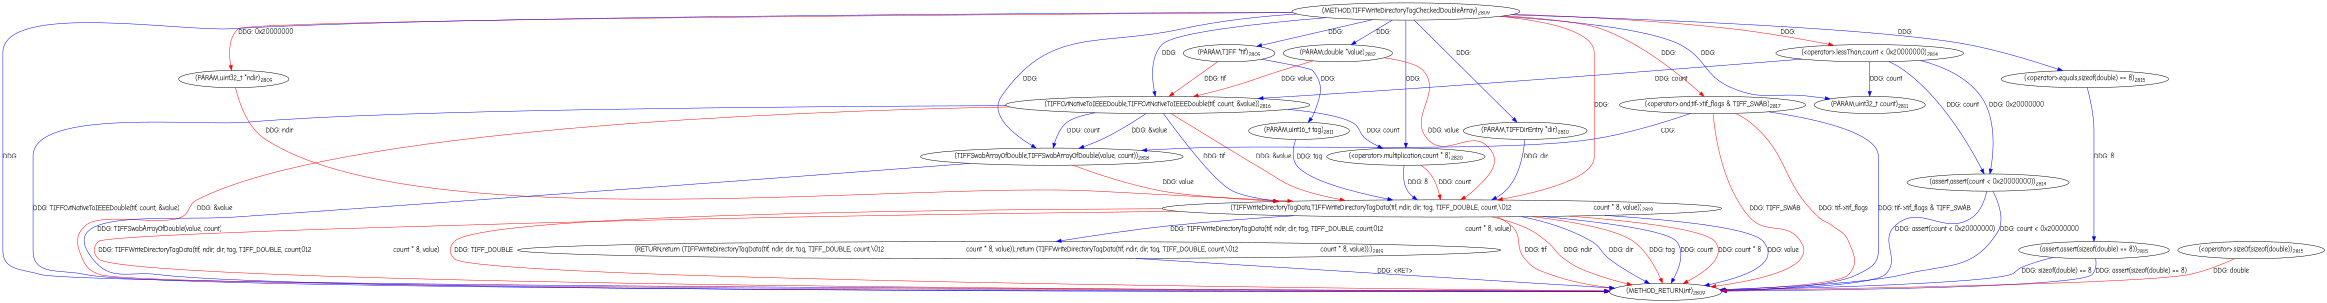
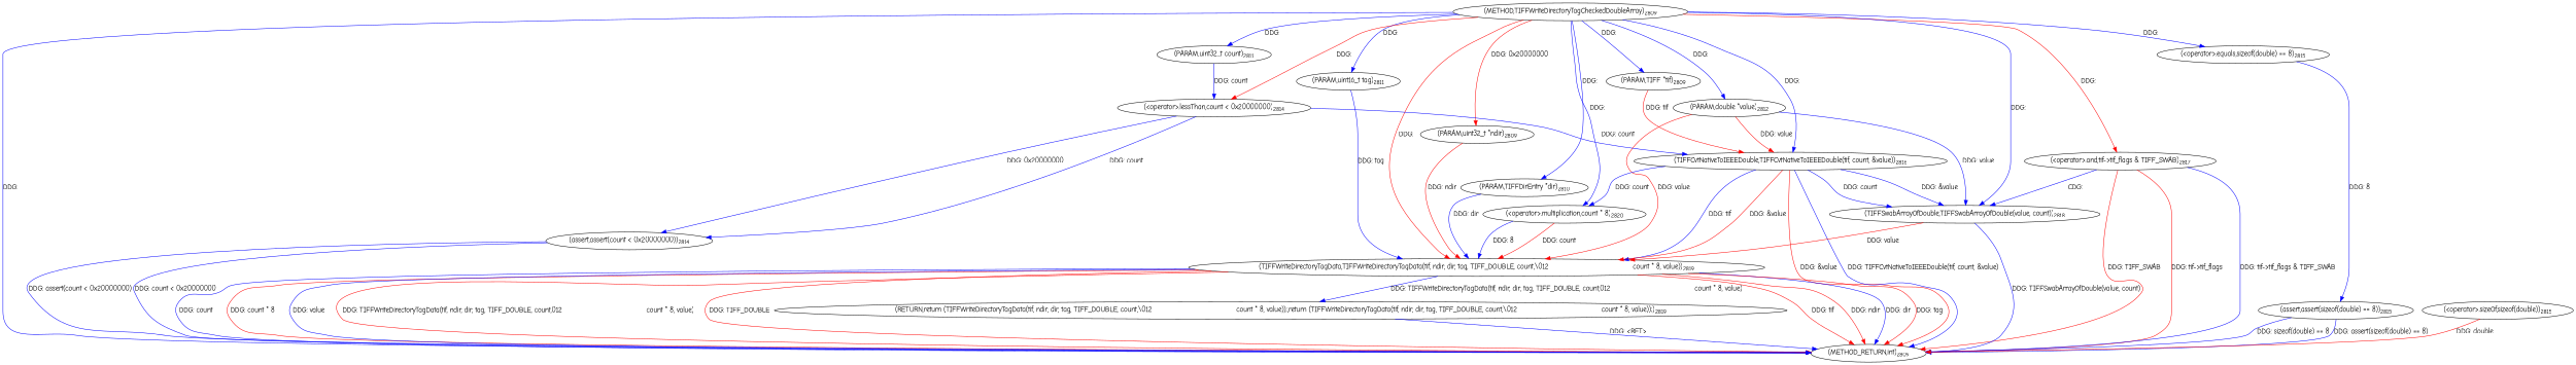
  digraph {
    fontname="Comic Neue"
    node [fontname="Comic Neue"]
    edge [color=blue fontname="Comic Neue"]
    n1 [label=<(METHOD,TIFFWriteDirectoryTagCheckedDoubleArray)<SUB>2809</SUB>>]
    n2 [label=<(PARAM,TIFF *tif)<SUB>2809</SUB>>]
    n3 [label=<(PARAM,uint32_t *ndir)<SUB>2809</SUB>>]
    n4 [label=<(PARAM,TIFFDirEntry *dir)<SUB>2810</SUB>>]
    n5 [label=<(PARAM,uint16_t tag)<SUB>2811</SUB>>]
    n6 [label=<(PARAM,uint32_t count)<SUB>2811</SUB>>]
    n7 [label=<(PARAM,double *value)<SUB>2812</SUB>>]
    n8 [label=<(TIFFCvtNativeToIEEEDouble,TIFFCvtNativeToIEEEDouble(tif, count, &amp;value))<SUB>2816</SUB>>]
    n9 [label=<(&lt;operator&gt;.and,tif-&gt;tif_flags &amp; TIFF_SWAB)<SUB>2817</SUB>>]
    n10 [label=<(TIFFWriteDirectoryTagData,TIFFWriteDirectoryTagData(tif, ndir, dir, tag, TIFF_DOUBLE, count,\012                                      count * 8, value))<SUB>2819</SUB>>]
    n11 [label=<(&lt;operator&gt;.lessThan,count &lt; 0x20000000)<SUB>2814</SUB>>]
    n12 [label=<(&lt;operator&gt;.equals,sizeof(double) == 8)<SUB>2815</SUB>>]
    n13 [label=<(TIFFSwabArrayOfDouble,TIFFSwabArrayOfDouble(value, count))<SUB>2818</SUB>>]
    n14 [label=<(&lt;operator&gt;.multiplication,count * 8)<SUB>2820</SUB>>]
    n15 [label=<(METHOD_RETURN,int)<SUB>2809</SUB>>]
    n16 [label=<(RETURN,return (TIFFWriteDirectoryTagData(tif, ndir, dir, tag, TIFF_DOUBLE, count,\012                                      count * 8, value));,return (TIFFWriteDirectoryTagData(tif, ndir, dir, tag, TIFF_DOUBLE, count,\012                                      count * 8, value));)<SUB>2819</SUB>>]
    n17 [label=<(assert,assert(count &lt; 0x20000000))<SUB>2814</SUB>>]
    n18 [label=<(assert,assert(sizeof(double) == 8))<SUB>2815</SUB>>]
    n19 [label=<(&lt;operator&gt;.sizeOf,sizeof(double))<SUB>2815</SUB>>]
    n1 -> n2 [label="DDG: "]
    n1 -> n3 [color=red label="DDG: 0x20000000"]
    n1 -> n4 [label="DDG: "]
-   n2 -> n5 [label="DDG: "]
+   n1 -> n5 [label="DDG: "]
    n1 -> n6 [label="DDG: "]
    n1 -> n7 [label="DDG: "]
    n1 -> n8 [label="DDG: "]
    n1 -> n9 [color=red label="DDG: "]
    n1 -> n10 [color=red label="DDG: "]
    n1 -> n11 [color=red label="DDG: "]
    n1 -> n12 [label="DDG: "]
    n1 -> n13 [label="DDG: "]
    n1 -> n14 [label="DDG: "]
    n1 -> n15 [label="DDG: "]
    n2 -> n8 [color=red label="DDG: tif"]
    n3 -> n10 [color=red label="DDG: ndir"]
    n4 -> n10 [label="DDG: dir"]
    n5 -> n10 [label="DDG: tag"]
-   n11 -> n6 [label="DDG: count"]
+   n6 -> n11 [label="DDG: count"]
    n7 -> n8 [color=red label="DDG: value"]
    n7 -> n10 [color=red label="DDG: value"]
+   n7 -> n13 [label="DDG: value"]
    n8 -> n10 [label="DDG: tif"]
    n8 -> n10 [color=red label="DDG: &amp;value"]
    n8 -> n13 [label="DDG: &amp;value"]
    n8 -> n13 [label="DDG: count"]
    n8 -> n14 [label="DDG: count"]
    n8 -> n15 [color=red label="DDG: &amp;value"]
    n8 -> n15 [label="DDG: TIFFCvtNativeToIEEEDouble(tif, count, &amp;value)"]
    n9 -> n13 [label="CDG: "]
    n9 -> n15 [color=red label="DDG: tif-&gt;tif_flags"]
    n9 -> n15 [label="DDG: tif-&gt;tif_flags &amp; TIFF_SWAB"]
    n9 -> n15 [color=red label="DDG: TIFF_SWAB"]
    n10 -> n15 [color=red label="DDG: tif"]
    n10 -> n15 [color=red label="DDG: ndir"]
    n10 -> n15 [label="DDG: dir"]
    n10 -> n15 [color=red label="DDG: tag"]
    n10 -> n15 [label="DDG: count"]
    n10 -> n15 [color=red label="DDG: count * 8"]
    n10 -> n15 [label="DDG: value"]
    n10 -> n15 [color=red label="DDG: TIFFWriteDirectoryTagData(tif, ndir, dir, tag, TIFF_DOUBLE, count,\012                                      count * 8, value)"]
    n10 -> n15 [color=red label="DDG: TIFF_DOUBLE"]
    n10 -> n16 [label="DDG: TIFFWriteDirectoryTagData(tif, ndir, dir, tag, TIFF_DOUBLE, count,\012                                      count * 8, value)"]
    n11 -> n8 [label="DDG: count"]
    n11 -> n17 [label="DDG: count"]
    n11 -> n17 [label="DDG: 0x20000000"]
    n12 -> n18 [label="DDG: 8"]
    n13 -> n10 [color=red label="DDG: value"]
    n13 -> n15 [label="DDG: TIFFSwabArrayOfDouble(value, count)"]
    n14 -> n10 [color=red label="DDG: count"]
    n14 -> n10 [label="DDG: 8"]
    n16 -> n15 [label="DDG: &lt;RET&gt;"]
    n17 -> n15 [label="DDG: count &lt; 0x20000000"]
    n17 -> n15 [label="DDG: assert(count &lt; 0x20000000)"]
    n18 -> n15 [label="DDG: sizeof(double) == 8"]
    n18 -> n15 [label="DDG: assert(sizeof(double) == 8)"]
    n19 -> n15 [color=red label="DDG: double"]
  }
